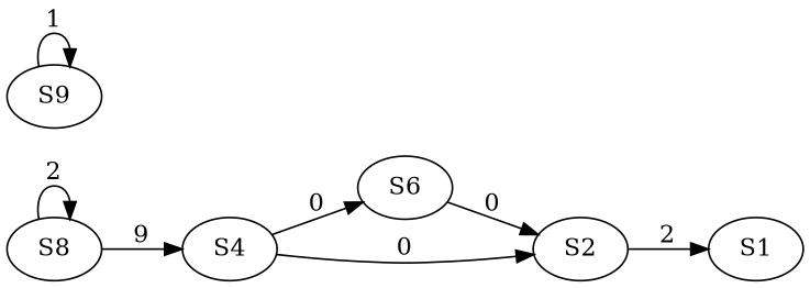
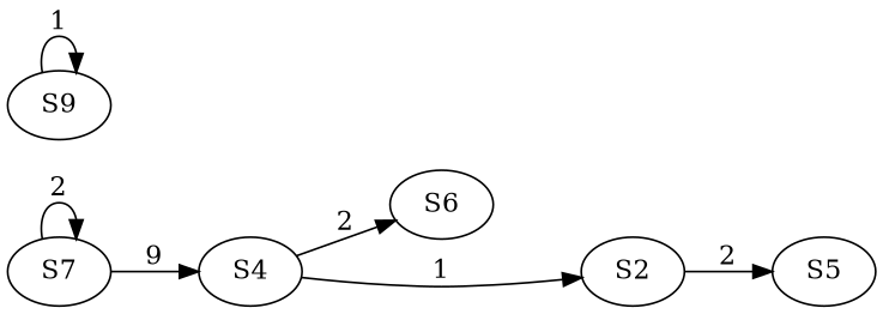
  strict digraph {
    fontname="DejaVu Serif"
    rankdir=LR
    node [fontname="DejaVu Serif"]
    edge [fontname="DejaVu Serif"]
    S6
    S2
-   S5 [label=S1]
+   S5
    n4 [label=S9]
-   S7 [label=S8]
+   S7
    S4
-   S6 -> S2 [label=0]
    S2 -> S5 [label=2]
    n4 -> n4 [label=1]
    S7 -> S7 [label=2]
    S7 -> S4 [label=9]
-   S4 -> S6 [label=0]
-   S4 -> S2 [label=0]
+   S4 -> S6 [label=2]
+   S4 -> S2 [label=1]
  }
